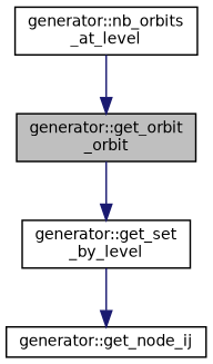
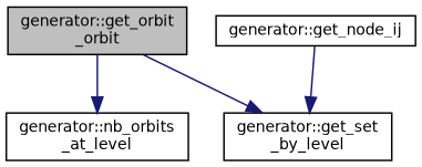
  digraph {
    rankdir=TB
    node [color=black fillcolor=white fontname=Helvetica fontsize=10 shape=record style=filled]
    edge [color=midnightblue fontname=Helvetica fontsize=10 labelfontname=Helvetica labelfontsize=10 style=solid]
    n1 [fillcolor=grey75 fontcolor=black height=0.2 label="generator::get_orbit\l_orbit" width=0.4]
    n2 [height=0.2 label="generator::nb_orbits\l_at_level" width=0.4]
    n3 [height=0.2 label="generator::get_set\l_by_level" width=0.4]
    n4 [height=0.2 label="generator::get_node_ij" width=0.4]
-   n2 -> n1
+   n1 -> n2
    n1 -> n3
-   n3 -> n4
+   n4 -> n3
  }
